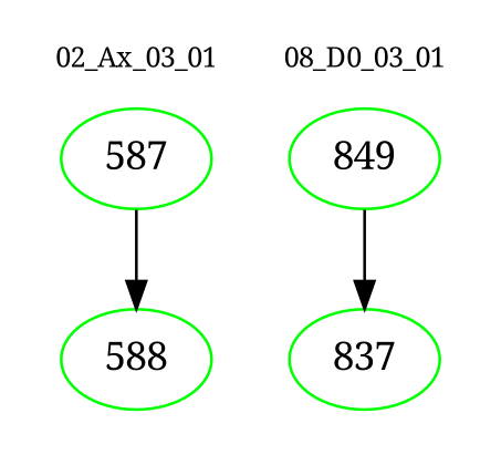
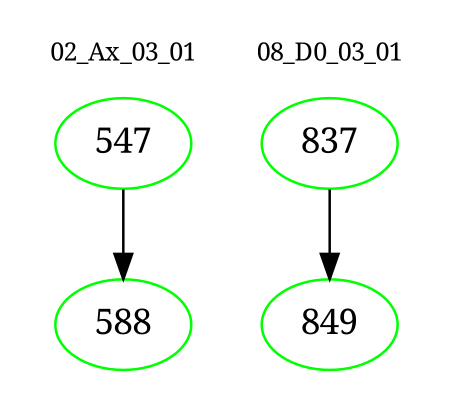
  digraph {
    fontname="Noto Serif"
    node [color=green fontname="Noto Serif"]
    edge [color=black fontname="Noto Serif"]
-   n1 [label=587]
+   n1 [label=547]
    n2 [label=588]
    n3 [label=837]
    n4 [label=849]
    subgraph cluster_1 {
      color=white
      fontsize=10
      label="02_Ax_03_01"
      n1
      n2
    }
    subgraph cluster_2 {
      color=white
      fontsize=10
      label="08_D0_03_01"
      n3
      n4
    }
    n1 -> n2
-   n4 -> n3
+   n3 -> n4
  }
